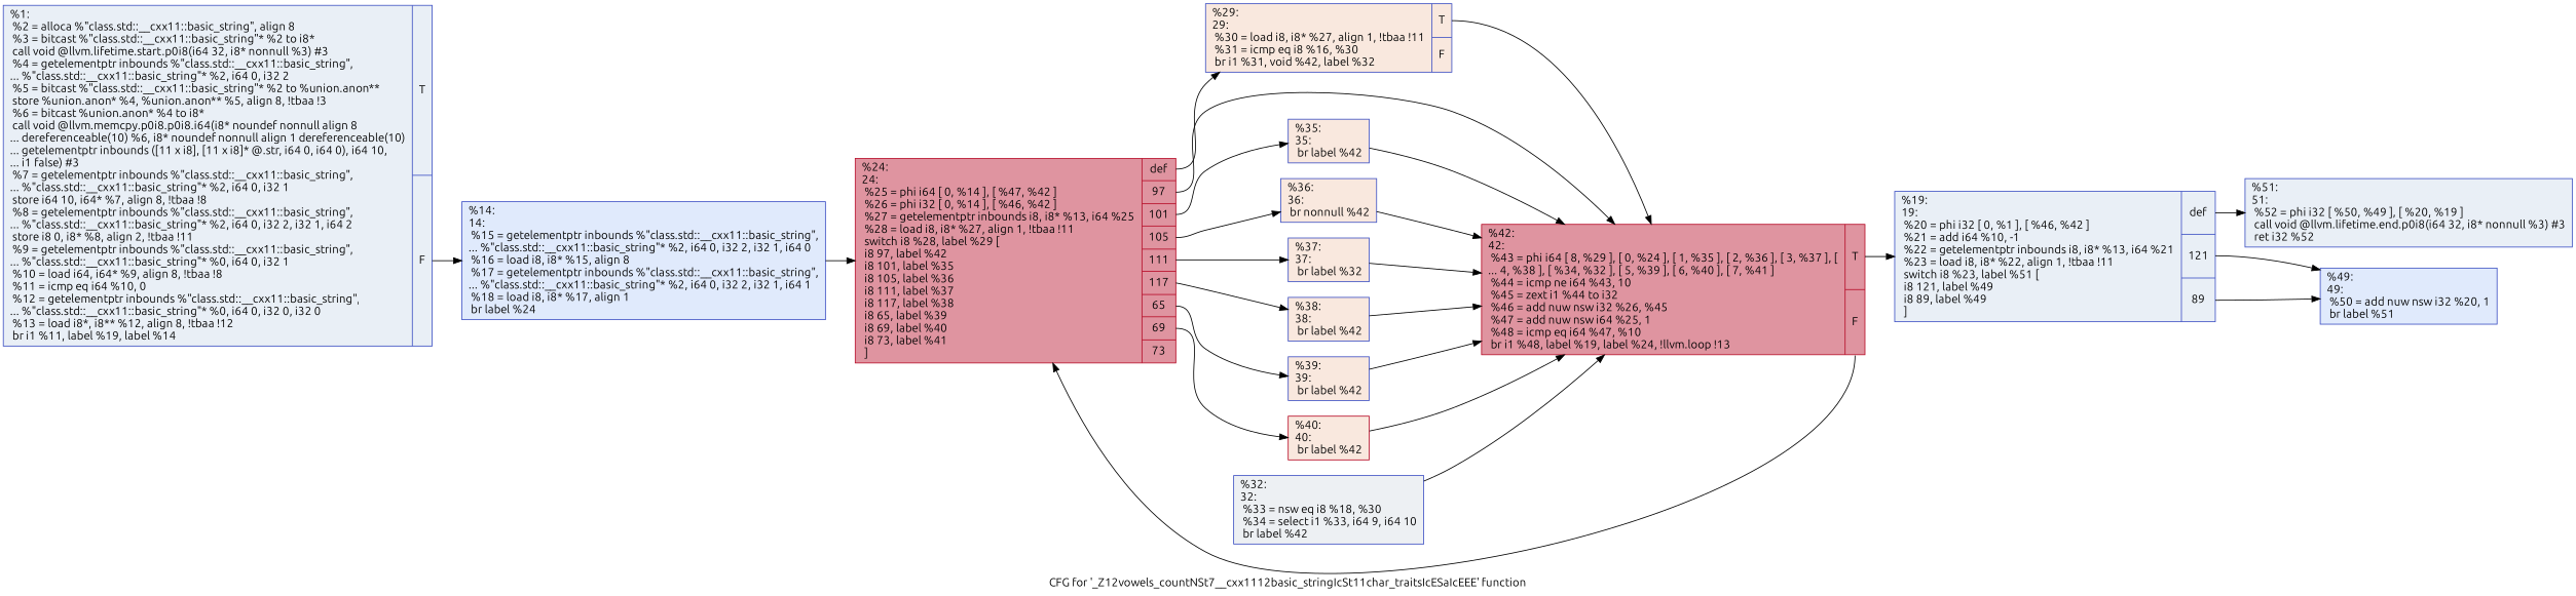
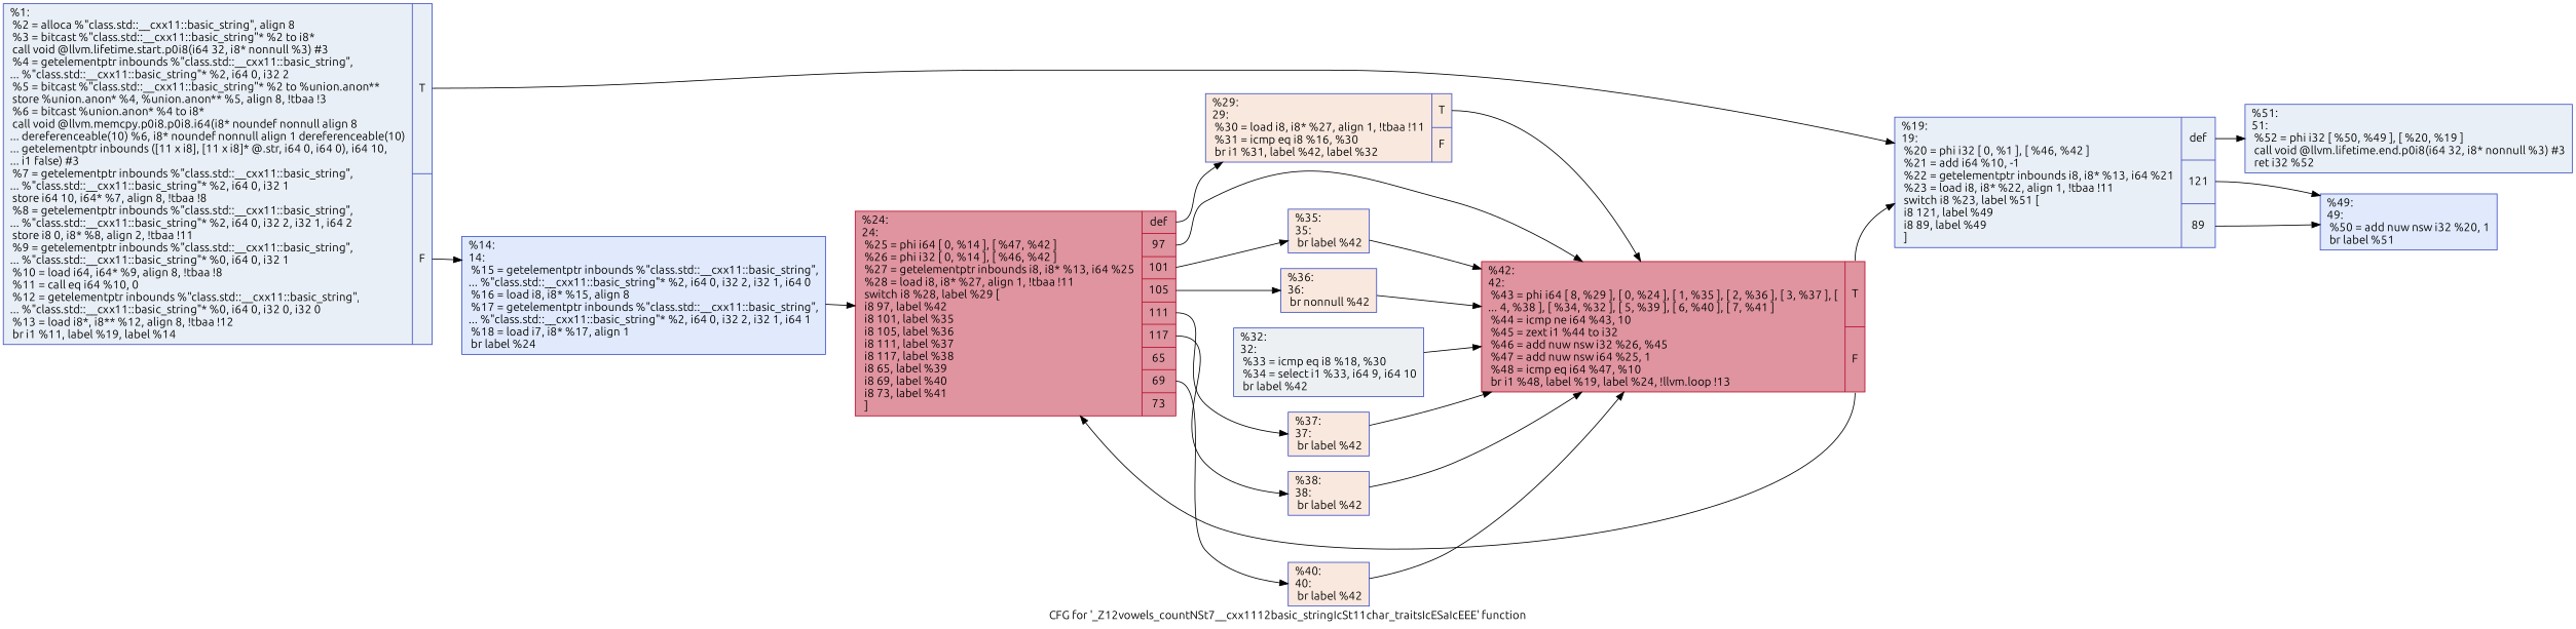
  digraph {
    fontname=Ubuntu
    label="CFG for '_Z12vowels_countNSt7__cxx1112basic_stringIcSt11char_traitsIcESaIcEEE' function"
    rankdir=LR
    node [color="#3d50c3ff" fillcolor="#f2cab570" fontname=Ubuntu shape=record style=filled]
    edge [fontname=Ubuntu]
-   n1 [fillcolor="#cedaeb70" label="{%1:\l  %2 = alloca %\"class.std::__cxx11::basic_string\", align 8\l  %3 = bitcast %\"class.std::__cxx11::basic_string\"* %2 to i8*\l  call void @llvm.lifetime.start.p0i8(i64 32, i8* nonnull %3) #3\l  %4 = getelementptr inbounds %\"class.std::__cxx11::basic_string\",\l... %\"class.std::__cxx11::basic_string\"* %2, i64 0, i32 2\l  %5 = bitcast %\"class.std::__cxx11::basic_string\"* %2 to %union.anon**\l  store %union.anon* %4, %union.anon** %5, align 8, !tbaa !3\l  %6 = bitcast %union.anon* %4 to i8*\l  call void @llvm.memcpy.p0i8.p0i8.i64(i8* noundef nonnull align 8\l... dereferenceable(10) %6, i8* noundef nonnull align 1 dereferenceable(10)\l... getelementptr inbounds ([11 x i8], [11 x i8]* @.str, i64 0, i64 0), i64 10,\l... i1 false) #3\l  %7 = getelementptr inbounds %\"class.std::__cxx11::basic_string\",\l... %\"class.std::__cxx11::basic_string\"* %2, i64 0, i32 1\l  store i64 10, i64* %7, align 8, !tbaa !8\l  %8 = getelementptr inbounds %\"class.std::__cxx11::basic_string\",\l... %\"class.std::__cxx11::basic_string\"* %2, i64 0, i32 2, i32 1, i64 2\l  store i8 0, i8* %8, align 2, !tbaa !11\l  %9 = getelementptr inbounds %\"class.std::__cxx11::basic_string\",\l... %\"class.std::__cxx11::basic_string\"* %0, i64 0, i32 1\l  %10 = load i64, i64* %9, align 8, !tbaa !8\l  %11 = icmp eq i64 %10, 0\l  %12 = getelementptr inbounds %\"class.std::__cxx11::basic_string\",\l... %\"class.std::__cxx11::basic_string\"* %0, i64 0, i32 0, i32 0\l  %13 = load i8*, i8** %12, align 8, !tbaa !12\l  br i1 %11, label %19, label %14\l|{<s0>T|<s1>F}}"]
+   n1 [fillcolor="#cedaeb70" label="{%1:\l  %2 = alloca %\"class.std::__cxx11::basic_string\", align 8\l  %3 = bitcast %\"class.std::__cxx11::basic_string\"* %2 to i8*\l  call void @llvm.lifetime.start.p0i8(i64 32, i8* nonnull %3) #3\l  %4 = getelementptr inbounds %\"class.std::__cxx11::basic_string\",\l... %\"class.std::__cxx11::basic_string\"* %2, i64 0, i32 2\l  %5 = bitcast %\"class.std::__cxx11::basic_string\"* %2 to %union.anon**\l  store %union.anon* %4, %union.anon** %5, align 8, !tbaa !3\l  %6 = bitcast %union.anon* %4 to i8*\l  call void @llvm.memcpy.p0i8.p0i8.i64(i8* noundef nonnull align 8\l... dereferenceable(10) %6, i8* noundef nonnull align 1 dereferenceable(10)\l... getelementptr inbounds ([11 x i8], [11 x i8]* @.str, i64 0, i64 0), i64 10,\l... i1 false) #3\l  %7 = getelementptr inbounds %\"class.std::__cxx11::basic_string\",\l... %\"class.std::__cxx11::basic_string\"* %2, i64 0, i32 1\l  store i64 10, i64* %7, align 8, !tbaa !8\l  %8 = getelementptr inbounds %\"class.std::__cxx11::basic_string\",\l... %\"class.std::__cxx11::basic_string\"* %2, i64 0, i32 2, i32 1, i64 2\l  store i8 0, i8* %8, align 2, !tbaa !11\l  %9 = getelementptr inbounds %\"class.std::__cxx11::basic_string\",\l... %\"class.std::__cxx11::basic_string\"* %0, i64 0, i32 1\l  %10 = load i64, i64* %9, align 8, !tbaa !8\l  %11 = call eq i64 %10, 0\l  %12 = getelementptr inbounds %\"class.std::__cxx11::basic_string\",\l... %\"class.std::__cxx11::basic_string\"* %0, i64 0, i32 0, i32 0\l  %13 = load i8*, i8** %12, align 8, !tbaa !12\l  br i1 %11, label %19, label %14\l|{<s0>T|<s1>F}}"]
    n2 [fillcolor="#cedaeb70" label="{%19:\l19:                                               \l  %20 = phi i32 [ 0, %1 ], [ %46, %42 ]\l  %21 = add i64 %10, -1\l  %22 = getelementptr inbounds i8, i8* %13, i64 %21\l  %23 = load i8, i8* %22, align 1, !tbaa !11\l  switch i8 %23, label %51 [\l    i8 121, label %49\l    i8 89, label %49\l  ]\l|{<s0>def|<s1>121|<s2>89}}"]
-   n3 [fillcolor="#b9d0f970" label="{%14:\l14:                                               \l  %15 = getelementptr inbounds %\"class.std::__cxx11::basic_string\",\l... %\"class.std::__cxx11::basic_string\"* %2, i64 0, i32 2, i32 1, i64 0\l  %16 = load i8, i8* %15, align 8\l  %17 = getelementptr inbounds %\"class.std::__cxx11::basic_string\",\l... %\"class.std::__cxx11::basic_string\"* %2, i64 0, i32 2, i32 1, i64 1\l  %18 = load i8, i8* %17, align 1\l  br label %24\l}"]
+   n3 [fillcolor="#b9d0f970" label="{%14:\l14:                                               \l  %15 = getelementptr inbounds %\"class.std::__cxx11::basic_string\",\l... %\"class.std::__cxx11::basic_string\"* %2, i64 0, i32 2, i32 1, i64 0\l  %16 = load i8, i8* %15, align 8\l  %17 = getelementptr inbounds %\"class.std::__cxx11::basic_string\",\l... %\"class.std::__cxx11::basic_string\"* %2, i64 0, i32 2, i32 1, i64 1\l  %18 = load i7, i8* %17, align 1\l  br label %24\l}"]
    n4 [fillcolor="#cedaeb70" label="{%51:\l51:                                               \l  %52 = phi i32 [ %50, %49 ], [ %20, %19 ]\l  call void @llvm.lifetime.end.p0i8(i64 32, i8* nonnull %3) #3\l  ret i32 %52\l}"]
    n5 [fillcolor="#b9d0f970" label="{%49:\l49:                                               \l  %50 = add nuw nsw i32 %20, 1\l  br label %51\l}"]
    n6 [color="#b70d28ff" fillcolor="#b70d2870" label="{%24:\l24:                                               \l  %25 = phi i64 [ 0, %14 ], [ %47, %42 ]\l  %26 = phi i32 [ 0, %14 ], [ %46, %42 ]\l  %27 = getelementptr inbounds i8, i8* %13, i64 %25\l  %28 = load i8, i8* %27, align 1, !tbaa !11\l  switch i8 %28, label %29 [\l    i8 97, label %42\l    i8 101, label %35\l    i8 105, label %36\l    i8 111, label %37\l    i8 117, label %38\l    i8 65, label %39\l    i8 69, label %40\l    i8 73, label %41\l  ]\l|{<s0>def|<s1>97|<s2>101|<s3>105|<s4>111|<s5>117|<s6>65|<s7>69|<s8>73}}"]
-   n7 [label="{%29:\l29:                                               \l  %30 = load i8, i8* %27, align 1, !tbaa !11\l  %31 = icmp eq i8 %16, %30\l  br i1 %31, void %42, label %32\l|{<s0>T|<s1>F}}"]
+   n7 [label="{%29:\l29:                                               \l  %30 = load i8, i8* %27, align 1, !tbaa !11\l  %31 = icmp eq i8 %16, %30\l  br i1 %31, label %42, label %32\l|{<s0>T|<s1>F}}"]
    n8 [color="#b70d28ff" fillcolor="#b70d2870" label="{%42:\l42:                                               \l  %43 = phi i64 [ 8, %29 ], [ 0, %24 ], [ 1, %35 ], [ 2, %36 ], [ 3, %37 ], [\l... 4, %38 ], [ %34, %32 ], [ 5, %39 ], [ 6, %40 ], [ 7, %41 ]\l  %44 = icmp ne i64 %43, 10\l  %45 = zext i1 %44 to i32\l  %46 = add nuw nsw i32 %26, %45\l  %47 = add nuw nsw i64 %25, 1\l  %48 = icmp eq i64 %47, %10\l  br i1 %48, label %19, label %24, !llvm.loop !13\l|{<s0>T|<s1>F}}"]
    n9 [label="{%35:\l35:                                               \l  br label %42\l}"]
    n10 [label="{%36:\l36:                                               \l  br nonnull %42\l}"]
-   n11 [label="{%37:\l37:                                               \l  br label %32\l}"]
+   n11 [label="{%37:\l37:                                               \l  br label %42\l}"]
    n12 [label="{%38:\l38:                                               \l  br label %42\l}"]
-   n13 [label="{%39:\l39:                                               \l  br label %42\l}"]
-   n14 [color="#b70d28ff" label="{%40:\l40:                                               \l  br label %42\l}"]
-   n15 [fillcolor="#d6dce470" label="{%32:\l32:                                               \l  %33 = nsw eq i8 %18, %30\l  %34 = select i1 %33, i64 9, i64 10\l  br label %42\l}"]
+   n14 [label="{%40:\l40:                                               \l  br label %42\l}"]
+   n15 [fillcolor="#d6dce470" label="{%32:\l32:                                               \l  %33 = icmp eq i8 %18, %30\l  %34 = select i1 %33, i64 9, i64 10\l  br label %42\l}"]
+   n1 -> n2 [tailport=s0]
    n1 -> n3 [tailport=s1]
    n2 -> n4 [tailport=s0]
    n2 -> n5 [tailport=s1]
    n2 -> n5 [tailport=s2]
    n3 -> n6
    n6 -> n7 [tailport=s0]
    n6 -> n8 [tailport=s1]
    n6 -> n9 [tailport=s2]
    n6 -> n10 [tailport=s3]
    n6 -> n11 [tailport=s4]
    n6 -> n12 [tailport=s5]
-   n6 -> n13 [tailport=s6]
    n6 -> n14 [tailport=s7]
    n7 -> n8 [tailport=s0]
    n8 -> n2 [tailport=s0]
    n8 -> n6 [tailport=s1]
    n9 -> n8
    n10 -> n8
    n11 -> n8
    n12 -> n8
-   n13 -> n8
    n14 -> n8
    n15 -> n8
  }
